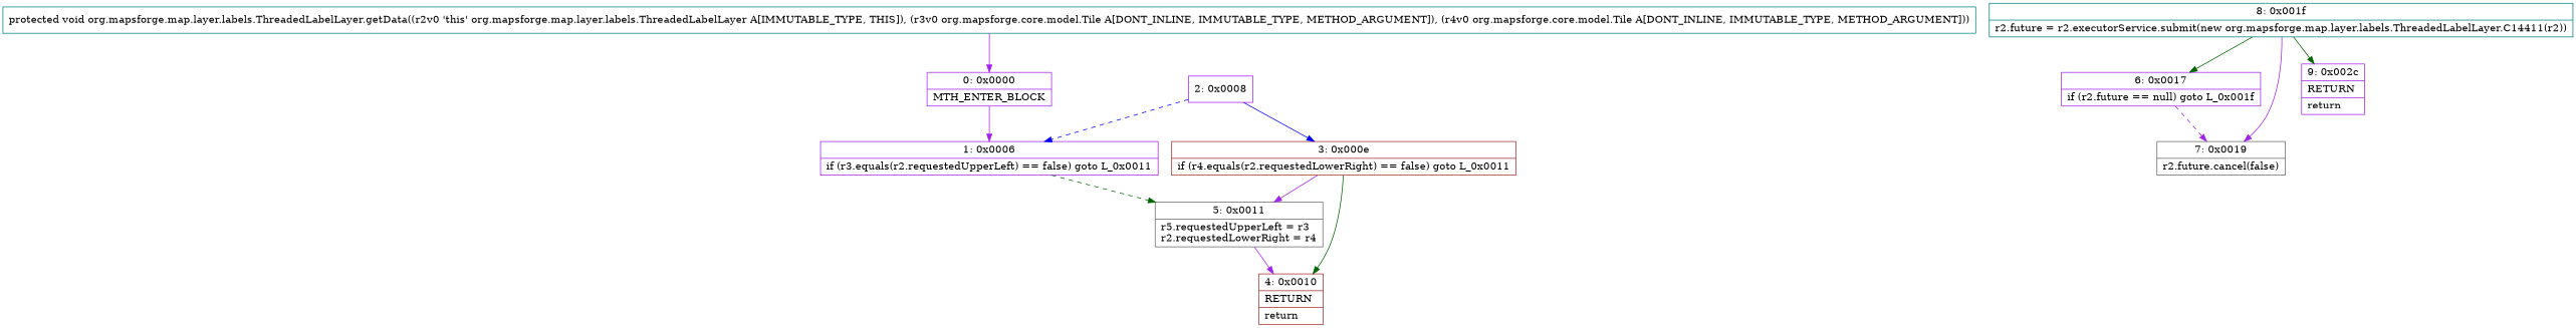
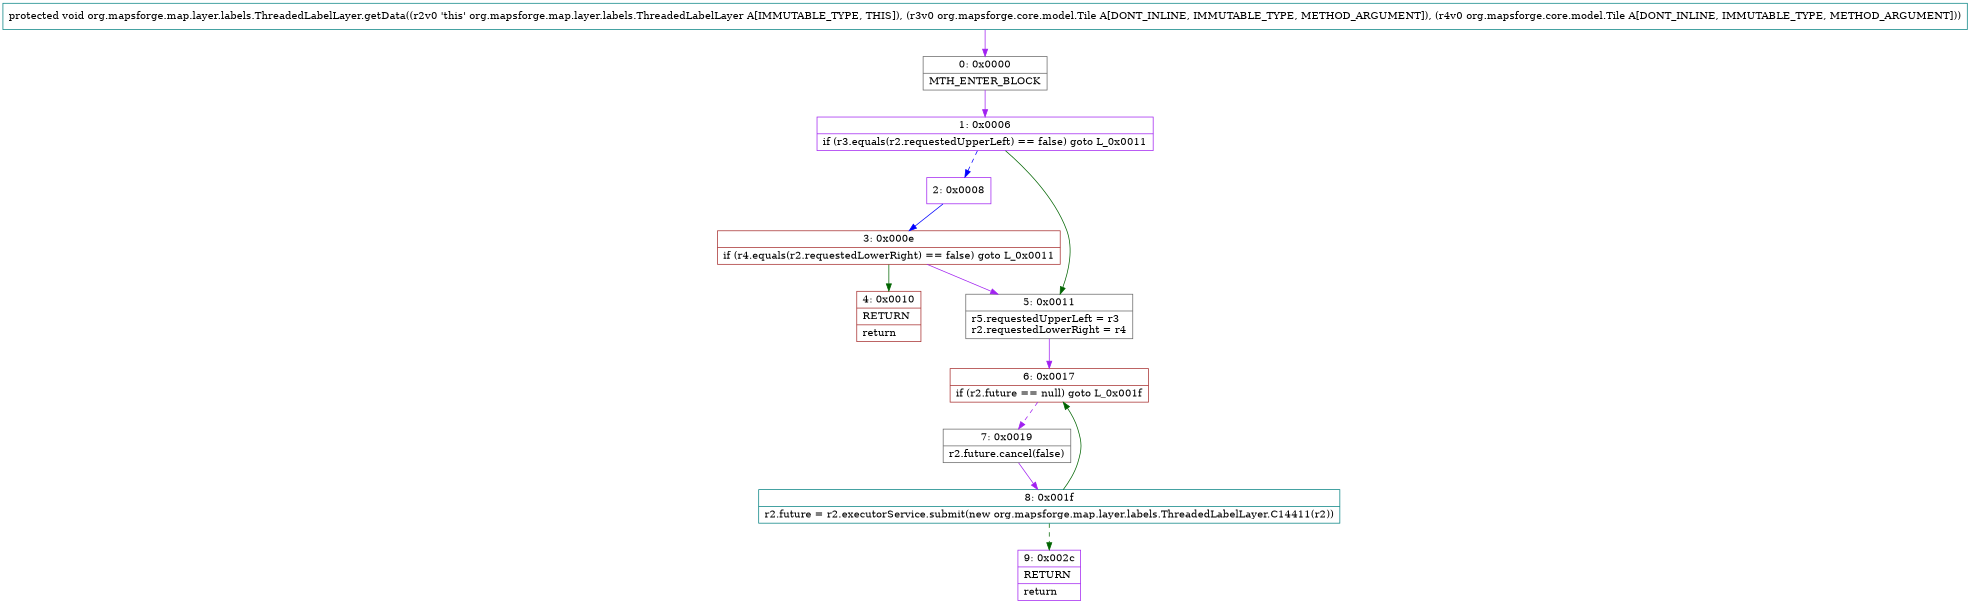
  digraph {
    node [color=gray40 shape=record]
    edge [color=purple]
-   n1 [color=purple label="{0\:\ 0x0000|MTH_ENTER_BLOCK\l}"]
+   n1 [label="{0\:\ 0x0000|MTH_ENTER_BLOCK\l}"]
    n2 [color=purple label="{1\:\ 0x0006|if (r3.equals(r2.requestedUpperLeft) == false) goto L_0x0011\l}"]
    n3 [color=purple label="{2\:\ 0x0008}"]
    n4 [label="{5\:\ 0x0011|r5.requestedUpperLeft = r3\lr2.requestedLowerRight = r4\l}"]
    n5 [color=brown label="{3\:\ 0x000e|if (r4.equals(r2.requestedLowerRight) == false) goto L_0x0011\l}"]
-   n6 [color=purple label="{6\:\ 0x0017|if (r2.future == null) goto L_0x001f\l}"]
+   n6 [color=brown label="{6\:\ 0x0017|if (r2.future == null) goto L_0x001f\l}"]
    n7 [color=brown label="{4\:\ 0x0010|RETURN\l|return\l}"]
    n8 [label="{7\:\ 0x0019|r2.future.cancel(false)\l}"]
    n9 [color=teal label="{8\:\ 0x001f|r2.future = r2.executorService.submit(new org.mapsforge.map.layer.labels.ThreadedLabelLayer.C14411(r2))\l}"]
    n10 [color=purple label="{9\:\ 0x002c|RETURN\l|return\l}"]
    n11 [color=teal label="{protected void org.mapsforge.map.layer.labels.ThreadedLabelLayer.getData((r2v0 'this' org.mapsforge.map.layer.labels.ThreadedLabelLayer A[IMMUTABLE_TYPE, THIS]), (r3v0 org.mapsforge.core.model.Tile A[DONT_INLINE, IMMUTABLE_TYPE, METHOD_ARGUMENT]), (r4v0 org.mapsforge.core.model.Tile A[DONT_INLINE, IMMUTABLE_TYPE, METHOD_ARGUMENT])) }"]
    n1 -> n2
-   n3 -> n2 [color=blue style=dashed]
-   n2 -> n4 [color=darkgreen style=dashed]
+   n2 -> n3 [color=blue style=dashed]
+   n2 -> n4 [color=darkgreen]
    n3 -> n5 [color=blue]
-   n4 -> n7
+   n4 -> n6
    n5 -> n4
    n5 -> n7 [color=darkgreen style=solid]
    n6 -> n8 [style=dashed]
-   n9 -> n8
+   n8 -> n9
    n9 -> n6 [color=darkgreen]
-   n9 -> n10 [color=darkgreen]
+   n9 -> n10 [color=darkgreen style=dashed]
    n11 -> n1
  }
